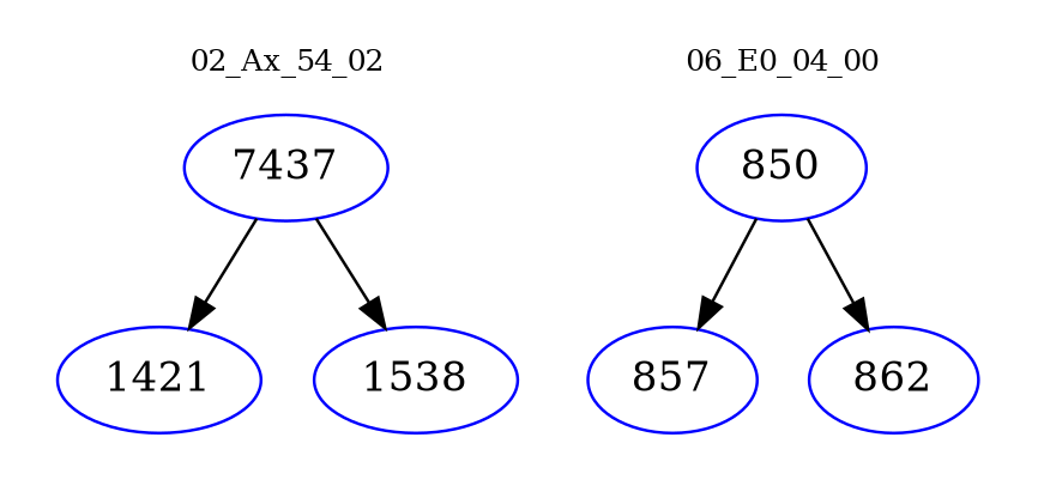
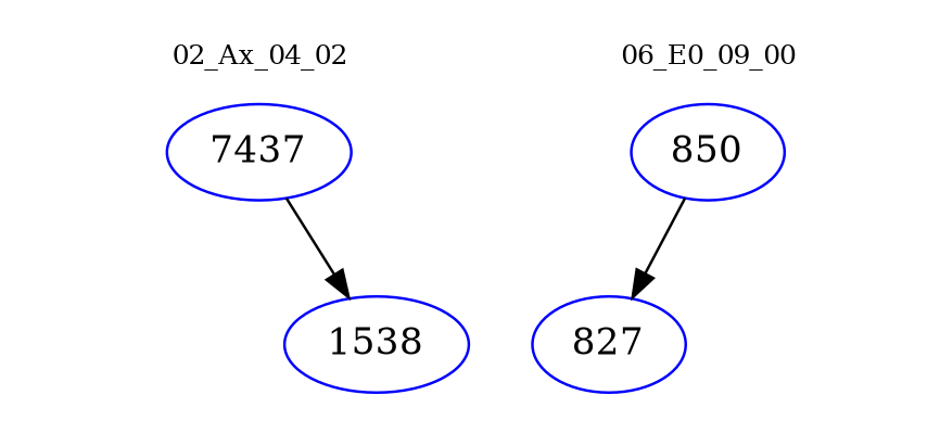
  digraph {
    node [color=blue]
    edge [color=black]
    n1 [label=7437]
-   n2 [label=1421]
    n3 [label=1538]
    n4 [label=850]
-   n5 [label=857]
-   n6 [label=862]
+   n5 [label=827]
    subgraph cluster_1 {
      color=white
      fontsize=10
-     label="02_Ax_54_02"
+     label="02_Ax_04_02"
      n1
-     n2
      n3
    }
    subgraph cluster_2 {
      color=white
      fontsize=10
-     label="06_E0_04_00"
+     label="06_E0_09_00"
      n4
      n5
-     n6
    }
-   n1 -> n2
    n1 -> n3
    n4 -> n5
-   n4 -> n6
  }
